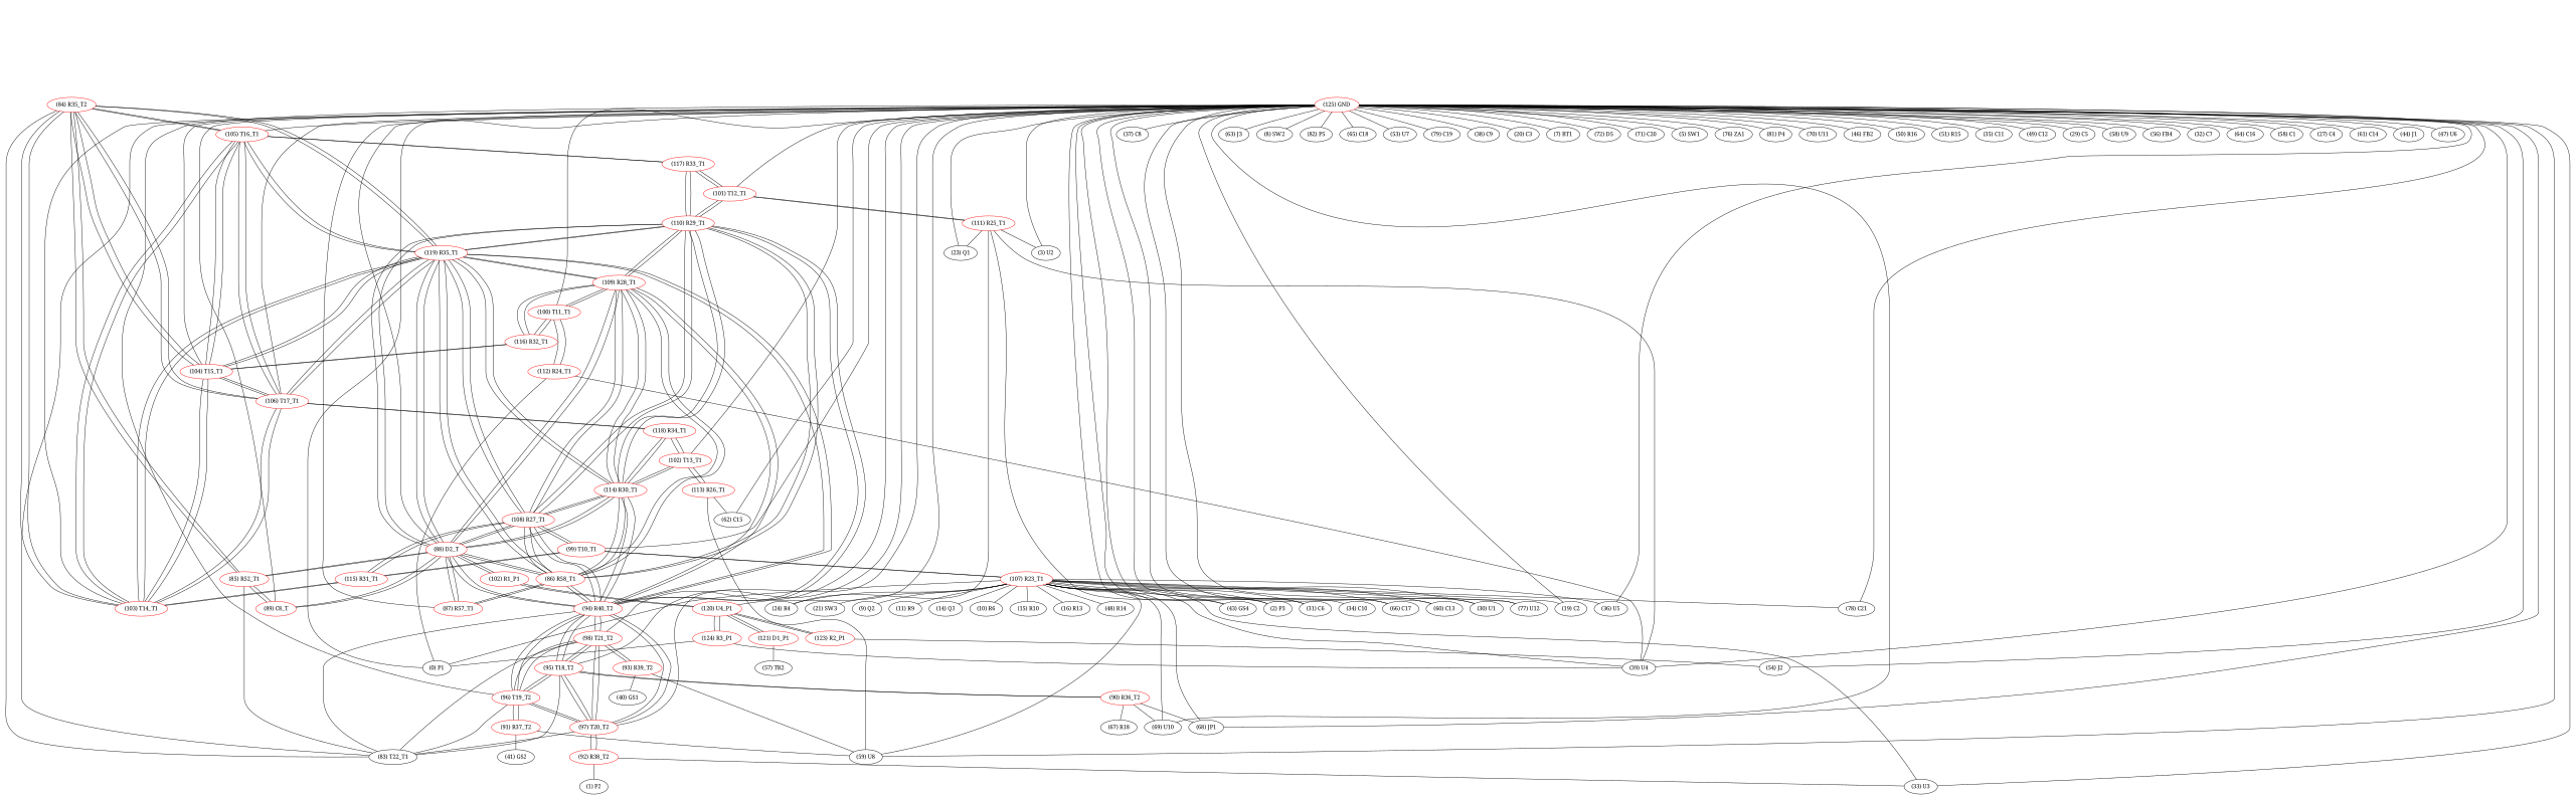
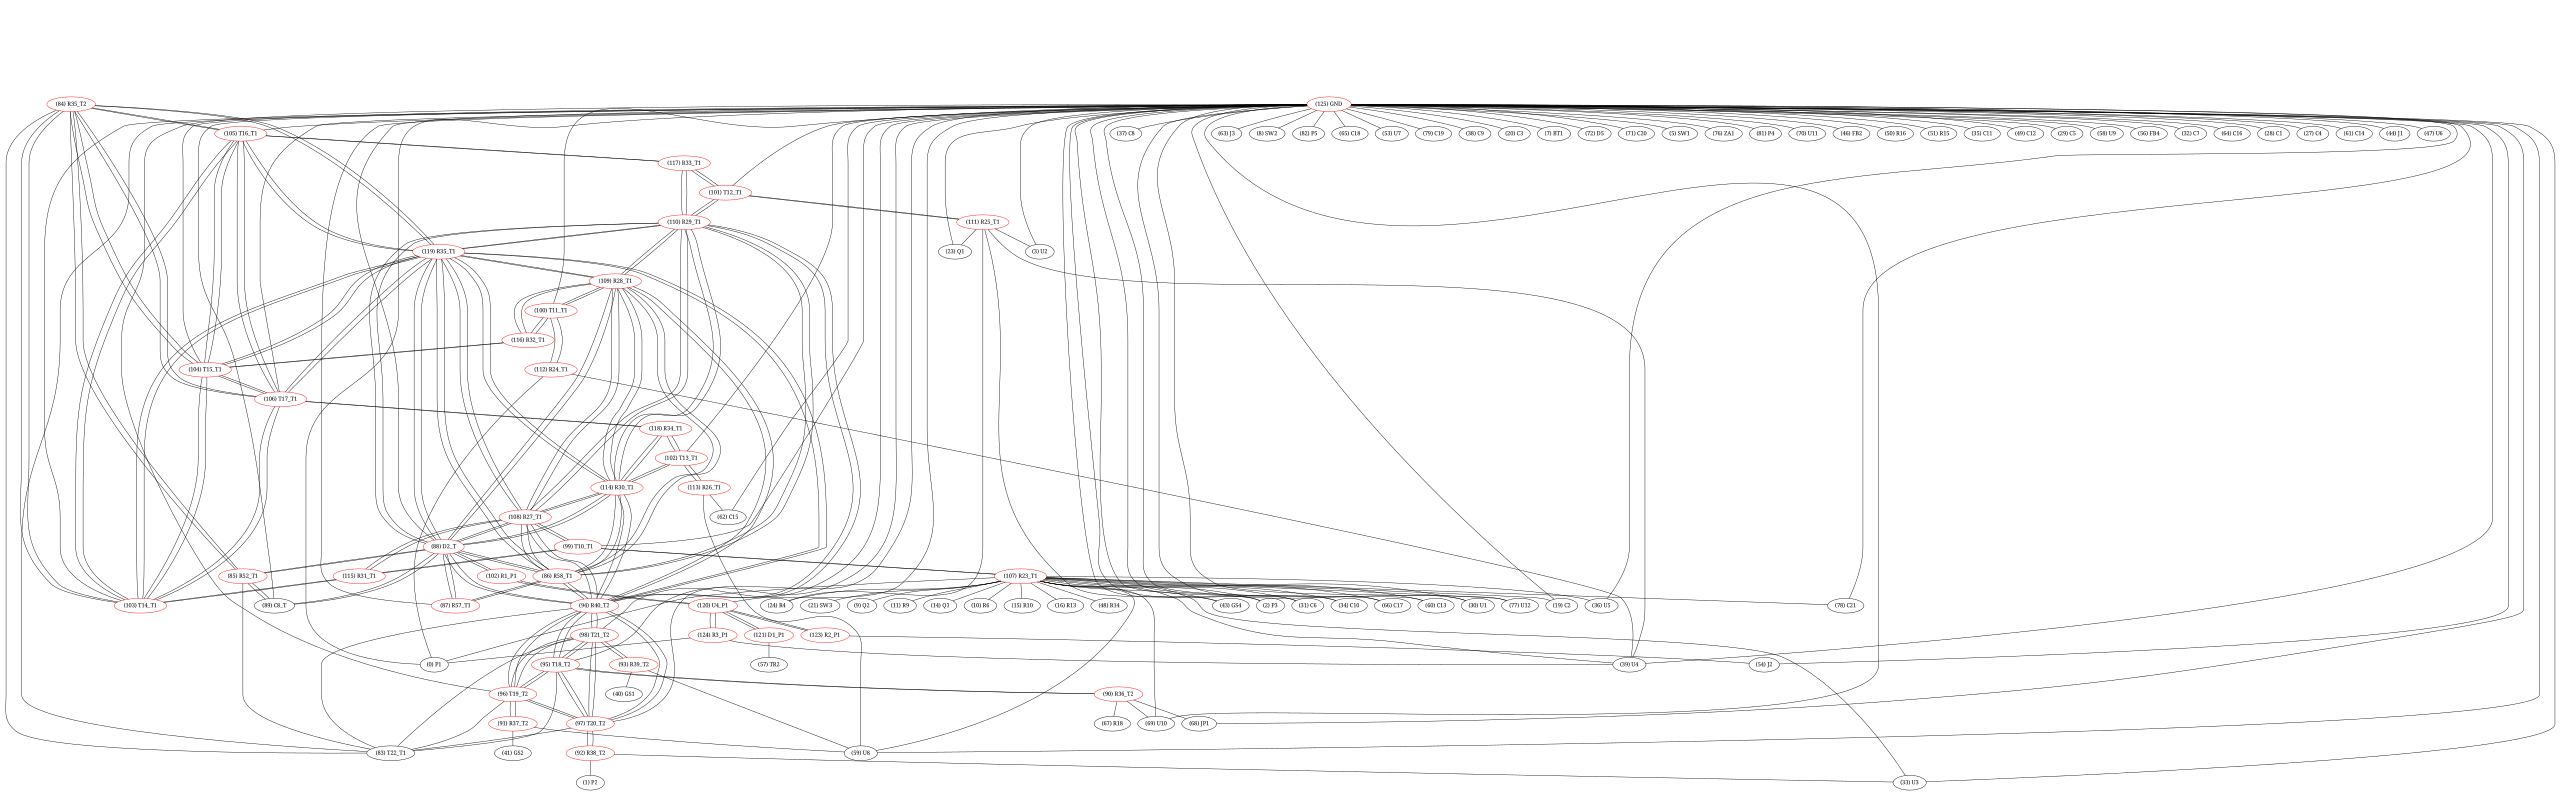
  graph {
    fontname="Noto Serif"
    node [fontname="Noto Serif"]
    edge [fontname="Noto Serif"]
    n1 [color=red label="(84) R35_T2"]
    n2 [color=red label="(105) T16_T1"]
    n3 [color=red label="(104) T15_T1"]
    n4 [color=red label="(119) R35_T1"]
    n5 [color=red label="(103) T14_T1"]
    n6 [color=red label="(106) T17_T1"]
    n7 [color=red label="(85) R52_T1"]
    n8 [label="(83) T22_T1"]
    n9 [color=red label="(117) R33_T1"]
    n10 [color=red label="(116) R32_T1"]
    n11 [color=red label="(88) D2_T"]
    n12 [color=red label="(86) R58_T1"]
    n13 [color=red label="(110) R29_T1"]
    n14 [color=red label="(94) R40_T2"]
    n15 [color=red label="(114) R30_T1"]
    n16 [color=red label="(108) R27_T1"]
    n17 [color=red label="(109) R28_T1"]
    n18 [color=red label="(115) R31_T1"]
    n19 [color=red label="(118) R34_T1"]
-   n20 [color=red label="(89) C8_T"]
+   n20 [color=black label="(89) C8_T"]
    n21 [color=red label="(101) T12_T1"]
    n22 [color=red label="(100) T11_T1"]
    n23 [color=red label="(87) R57_T1"]
    n24 [color=red label="(102) R1_P1"]
    n25 [color=red label="(95) T18_T2"]
    n26 [color=red label="(96) T19_T2"]
    n27 [color=red label="(97) T20_T2"]
    n28 [color=red label="(98) T21_T2"]
    n29 [color=red label="(102) T13_T1"]
    n30 [color=red label="(99) T10_T1"]
    n31 [color=red label="(120) U4_P1"]
    n32 [color=red label="(111) R25_T1"]
    n33 [color=red label="(90) R36_T2"]
    n34 [color=red label="(91) R37_T2"]
    n35 [color=red label="(92) R38_T2"]
    n36 [color=red label="(93) R39_T2"]
    n37 [color=red label="(113) R26_T1"]
    n38 [color=red label="(107) R23_T1"]
    n39 [color=red label="(112) R24_T1"]
    n40 [color=red label="(121) D1_P1"]
    n41 [color=red label="(123) R2_P1"]
    n42 [color=red label="(124) R3_P1"]
    n43 [label="(69) U10"]
    n44 [label="(68) JP1"]
    n45 [label="(67) R18"]
    n46 [label="(59) U8"]
    n47 [label="(41) GS2"]
    n48 [label="(33) U3"]
    n49 [label="(1) P2"]
    n50 [label="(40) GS1"]
    n51 [label="(2) P3"]
    n52 [label="(31) C6"]
    n53 [label="(15) R10"]
    n54 [label="(34) C10"]
    n55 [label="(16) R13"]
    n56 [label="(66) C17"]
    n57 [label="(48) R14"]
    n58 [label="(60) C13"]
    n59 [label="(21) SW3"]
    n60 [label="(30) U1"]
    n61 [label="(9) Q2"]
    n62 [label="(0) P1"]
    n63 [label="(43) GS4"]
    n64 [label="(39) U4"]
    n65 [label="(77) U12"]
    n66 [label="(24) R4"]
    n67 [label="(11) R9"]
    n68 [label="(19) C2"]
    n69 [label="(14) Q3"]
    n70 [label="(10) R6"]
    n71 [label="(36) U5"]
    n72 [label="(78) C21"]
    n73 [label="(37) C8"]
    n74 [label="(23) Q1"]
    n75 [label="(3) U2"]
    n76 [label="(62) C15"]
    n77 [label="(57) TR2"]
    n78 [label="(54) J2"]
    n79 [color=red label="(125) GND"]
    n80 [label="(63) J3"]
    n81 [label="(8) SW2"]
    n82 [label="(82) P5"]
    n83 [label="(65) C18"]
    n84 [label="(53) U7"]
    n85 [label="(79) C19"]
    n86 [label="(38) C9"]
    n87 [label="(20) C3"]
    n88 [label="(7) BT1"]
    n89 [label="(72) D5"]
    n90 [label="(71) C20"]
    n91 [label="(5) SW1"]
    n92 [label="(76) ZA1"]
    n93 [label="(81) P4"]
    n94 [label="(70) U11"]
    n95 [label="(46) FB2"]
    n96 [label="(50) R16"]
    n97 [label="(51) R15"]
    n98 [label="(35) C11"]
    n99 [label="(49) C12"]
    n100 [label="(29) C5"]
    n101 [label="(58) U9"]
    n102 [label="(56) FB4"]
    n103 [label="(32) C7"]
    n104 [label="(64) C16"]
-   n105 [label="(58) C1"]
+   n105 [label="(28) C1"]
    n106 [label="(27) C4"]
    n107 [label="(61) C14"]
    n108 [label="(44) J1"]
    n109 [label="(47) U6"]
    n1 -- n2
    n1 -- n3
    n1 -- n4
    n1 -- n5
    n1 -- n6
    n1 -- n7
    n1 -- n8
    n2 -- n1
    n2 -- n3
    n2 -- n4
    n2 -- n5
    n2 -- n6
    n2 -- n9
    n3 -- n1
    n3 -- n2
    n3 -- n4
    n3 -- n5
    n3 -- n6
    n3 -- n10
    n4 -- n1
    n4 -- n2
    n4 -- n3
    n4 -- n5
    n4 -- n6
    n4 -- n11
    n4 -- n12
    n4 -- n13
    n4 -- n14
    n4 -- n15
    n4 -- n16
    n4 -- n17
    n5 -- n1
    n5 -- n2
    n5 -- n3
    n5 -- n4
    n5 -- n6
    n5 -- n18
    n6 -- n1
    n6 -- n2
    n6 -- n3
    n6 -- n4
    n6 -- n5
    n6 -- n19
    n7 -- n1
    n7 -- n8
    n7 -- n11
    n7 -- n20
    n9 -- n2
    n9 -- n13
    n9 -- n21
    n10 -- n3
    n10 -- n17
    n10 -- n22
    n11 -- n4
    n11 -- n7
    n11 -- n12
    n11 -- n13
    n11 -- n14
    n11 -- n15
    n11 -- n16
    n11 -- n17
    n11 -- n20
    n11 -- n23
    n11 -- n24
    n12 -- n4
    n12 -- n11
    n12 -- n13
    n12 -- n14
    n12 -- n15
    n12 -- n16
    n12 -- n17
    n12 -- n23
    n13 -- n4
    n13 -- n9
    n13 -- n11
    n13 -- n12
    n13 -- n14
    n13 -- n15
    n13 -- n16
    n13 -- n17
    n13 -- n21
    n14 -- n4
    n14 -- n8
    n14 -- n11
    n14 -- n12
    n14 -- n13
    n14 -- n15
    n14 -- n16
    n14 -- n17
    n14 -- n25
    n14 -- n26
    n14 -- n27
    n14 -- n28
    n15 -- n4
    n15 -- n11
    n15 -- n12
    n15 -- n13
    n15 -- n14
    n15 -- n16
    n15 -- n17
    n15 -- n19
    n15 -- n29
    n16 -- n4
    n16 -- n11
    n16 -- n12
    n16 -- n13
    n16 -- n14
    n16 -- n15
    n16 -- n17
    n16 -- n18
    n16 -- n30
    n17 -- n4
    n17 -- n10
    n17 -- n11
    n17 -- n12
    n17 -- n13
    n17 -- n14
    n17 -- n15
    n17 -- n16
    n17 -- n22
    n18 -- n5
    n18 -- n16
    n18 -- n30
    n19 -- n6
    n19 -- n15
    n19 -- n29
    n20 -- n7
    n20 -- n11
    n21 -- n9
    n21 -- n13
    n21 -- n32
    n22 -- n10
    n22 -- n17
    n22 -- n39
    n23 -- n11
    n23 -- n12
    n24 -- n11
    n24 -- n31
    n25 -- n8
    n25 -- n14
    n25 -- n26
    n25 -- n27
    n25 -- n28
    n25 -- n33
    n26 -- n8
    n26 -- n14
    n26 -- n25
    n26 -- n27
    n26 -- n28
    n26 -- n34
    n27 -- n8
    n27 -- n14
    n27 -- n25
    n27 -- n26
    n27 -- n28
    n27 -- n35
    n28 -- n8
    n28 -- n14
    n28 -- n25
    n28 -- n26
    n28 -- n27
    n28 -- n36
    n29 -- n15
    n29 -- n19
    n29 -- n37
    n30 -- n16
    n30 -- n18
    n30 -- n38
    n31 -- n24
    n31 -- n40
    n31 -- n41
    n31 -- n42
    n32 -- n21
    n32 -- n63
    n32 -- n64
    n32 -- n66
    n32 -- n74
    n32 -- n75
    n33 -- n25
    n33 -- n43
    n33 -- n44
    n33 -- n45
    n34 -- n26
    n34 -- n46
    n34 -- n47
    n35 -- n27
    n35 -- n48
    n35 -- n49
    n36 -- n28
    n36 -- n46
    n36 -- n50
    n37 -- n29
    n37 -- n46
    n37 -- n76
    n38 -- n30
    n38 -- n43
    n38 -- n46
    n38 -- n48
    n38 -- n51
    n38 -- n52
    n38 -- n53
-   n38 -- n44
+   n38 -- n54
    n38 -- n55
    n38 -- n56
    n38 -- n57
    n38 -- n58
    n38 -- n59
    n38 -- n60
    n38 -- n61
    n38 -- n62
    n38 -- n63
    n38 -- n64
    n38 -- n65
    n38 -- n66
    n38 -- n67
    n38 -- n68
    n38 -- n69
    n38 -- n70
    n38 -- n71
    n38 -- n72
    n39 -- n22
    n39 -- n62
    n39 -- n64
    n40 -- n31
    n40 -- n77
    n41 -- n31
    n41 -- n78
    n42 -- n31
    n42 -- n62
    n42 -- n64
    n79 -- n2
    n79 -- n3
    n79 -- n5
    n79 -- n6
    n79 -- n8
    n79 -- n11
    n79 -- n20
    n79 -- n21
    n79 -- n22
    n79 -- n23
    n79 -- n25
    n79 -- n26
    n79 -- n27
    n79 -- n28
    n79 -- n29
    n79 -- n30
    n79 -- n31
    n79 -- n43
    n79 -- n44
    n79 -- n46
    n79 -- n48
    n79 -- n51
    n79 -- n52
    n79 -- n54
    n79 -- n56
    n79 -- n58
    n79 -- n60
    n79 -- n62
    n79 -- n64
    n79 -- n65
    n79 -- n68
    n79 -- n71
    n79 -- n72
    n79 -- n73
    n79 -- n74
    n79 -- n75
    n79 -- n76
    n79 -- n78
    n79 -- n80
    n79 -- n81
    n79 -- n82
    n79 -- n83
    n79 -- n84
    n79 -- n85
    n79 -- n86
    n79 -- n87
    n79 -- n88
    n79 -- n89
    n79 -- n90
    n79 -- n91
    n79 -- n92
    n79 -- n93
    n79 -- n94
    n79 -- n95
    n79 -- n96
    n79 -- n97
    n79 -- n98
    n79 -- n99
    n79 -- n100
    n79 -- n101
    n79 -- n102
    n79 -- n103
    n79 -- n104
    n79 -- n105
    n79 -- n106
    n79 -- n107
    n79 -- n108
    n79 -- n109
  }
